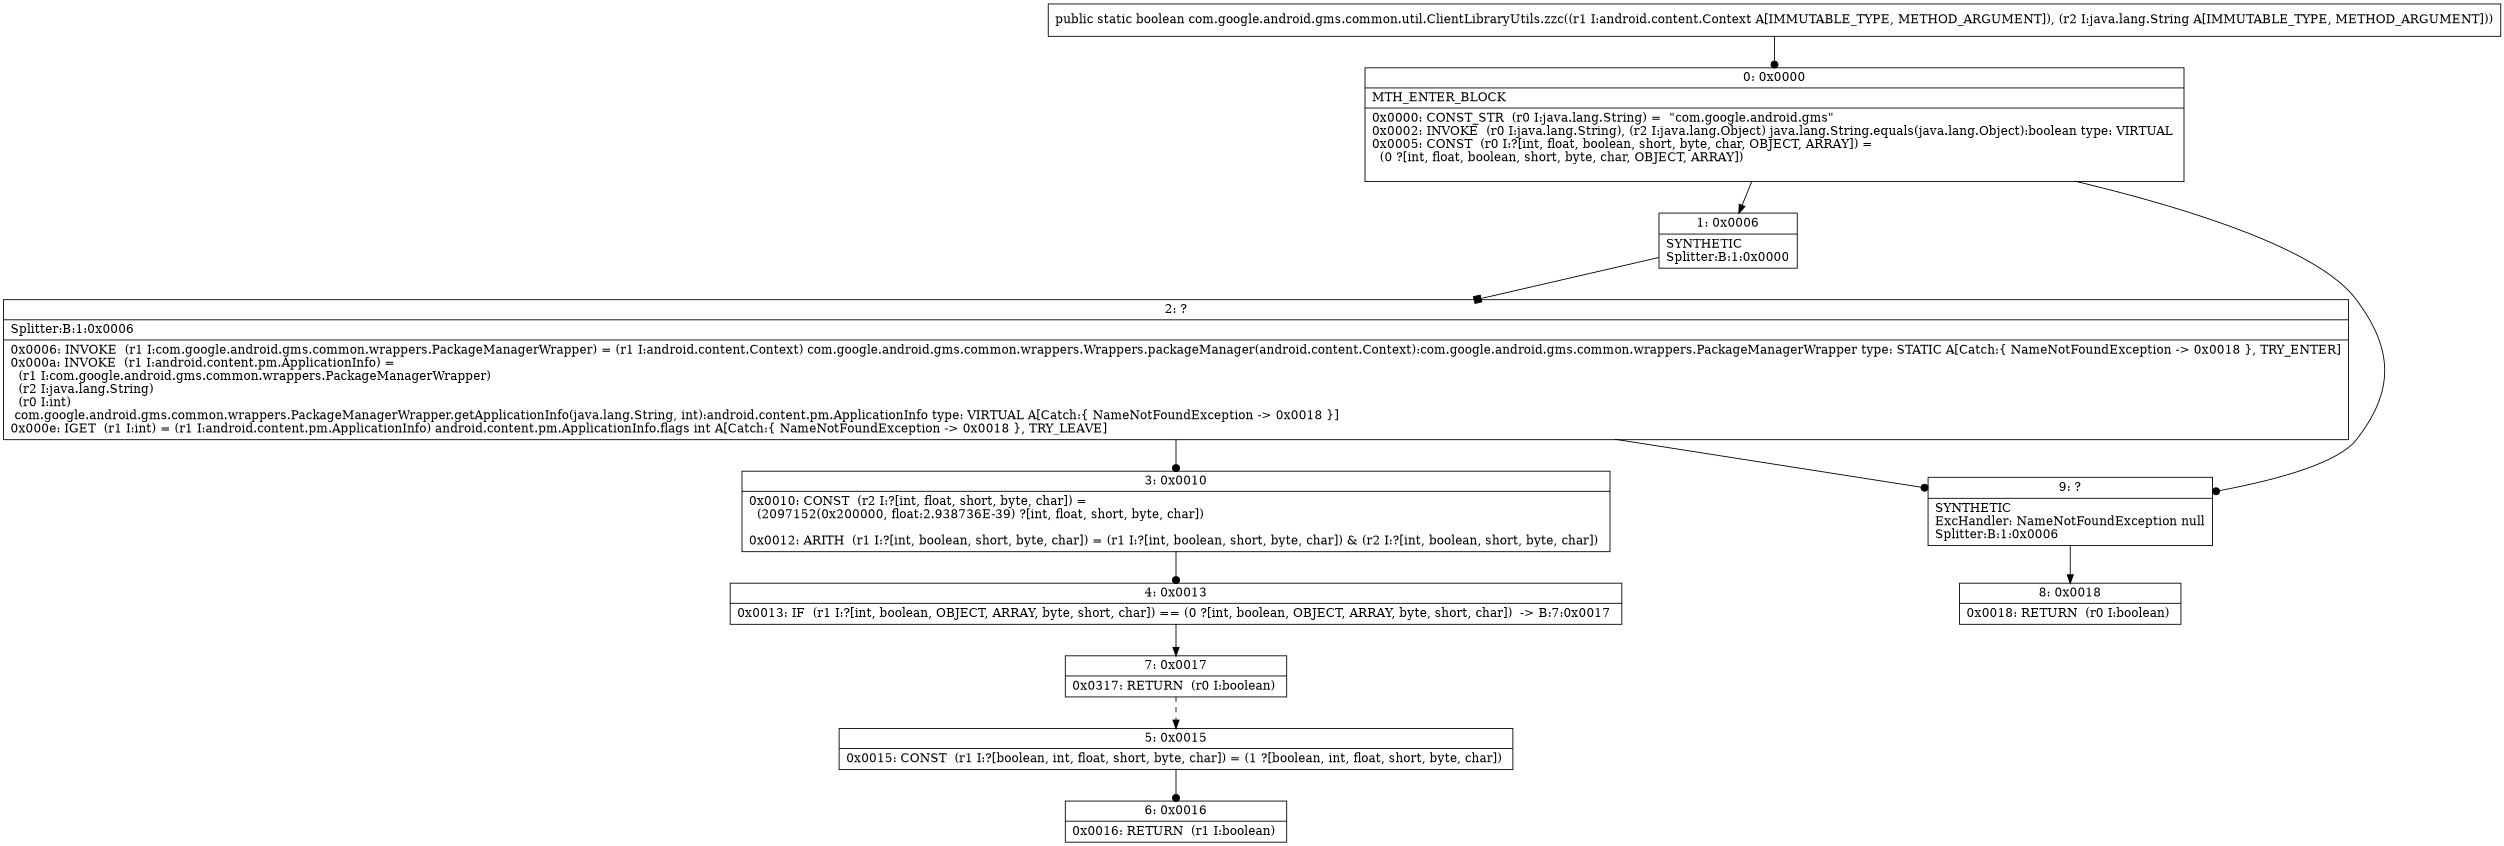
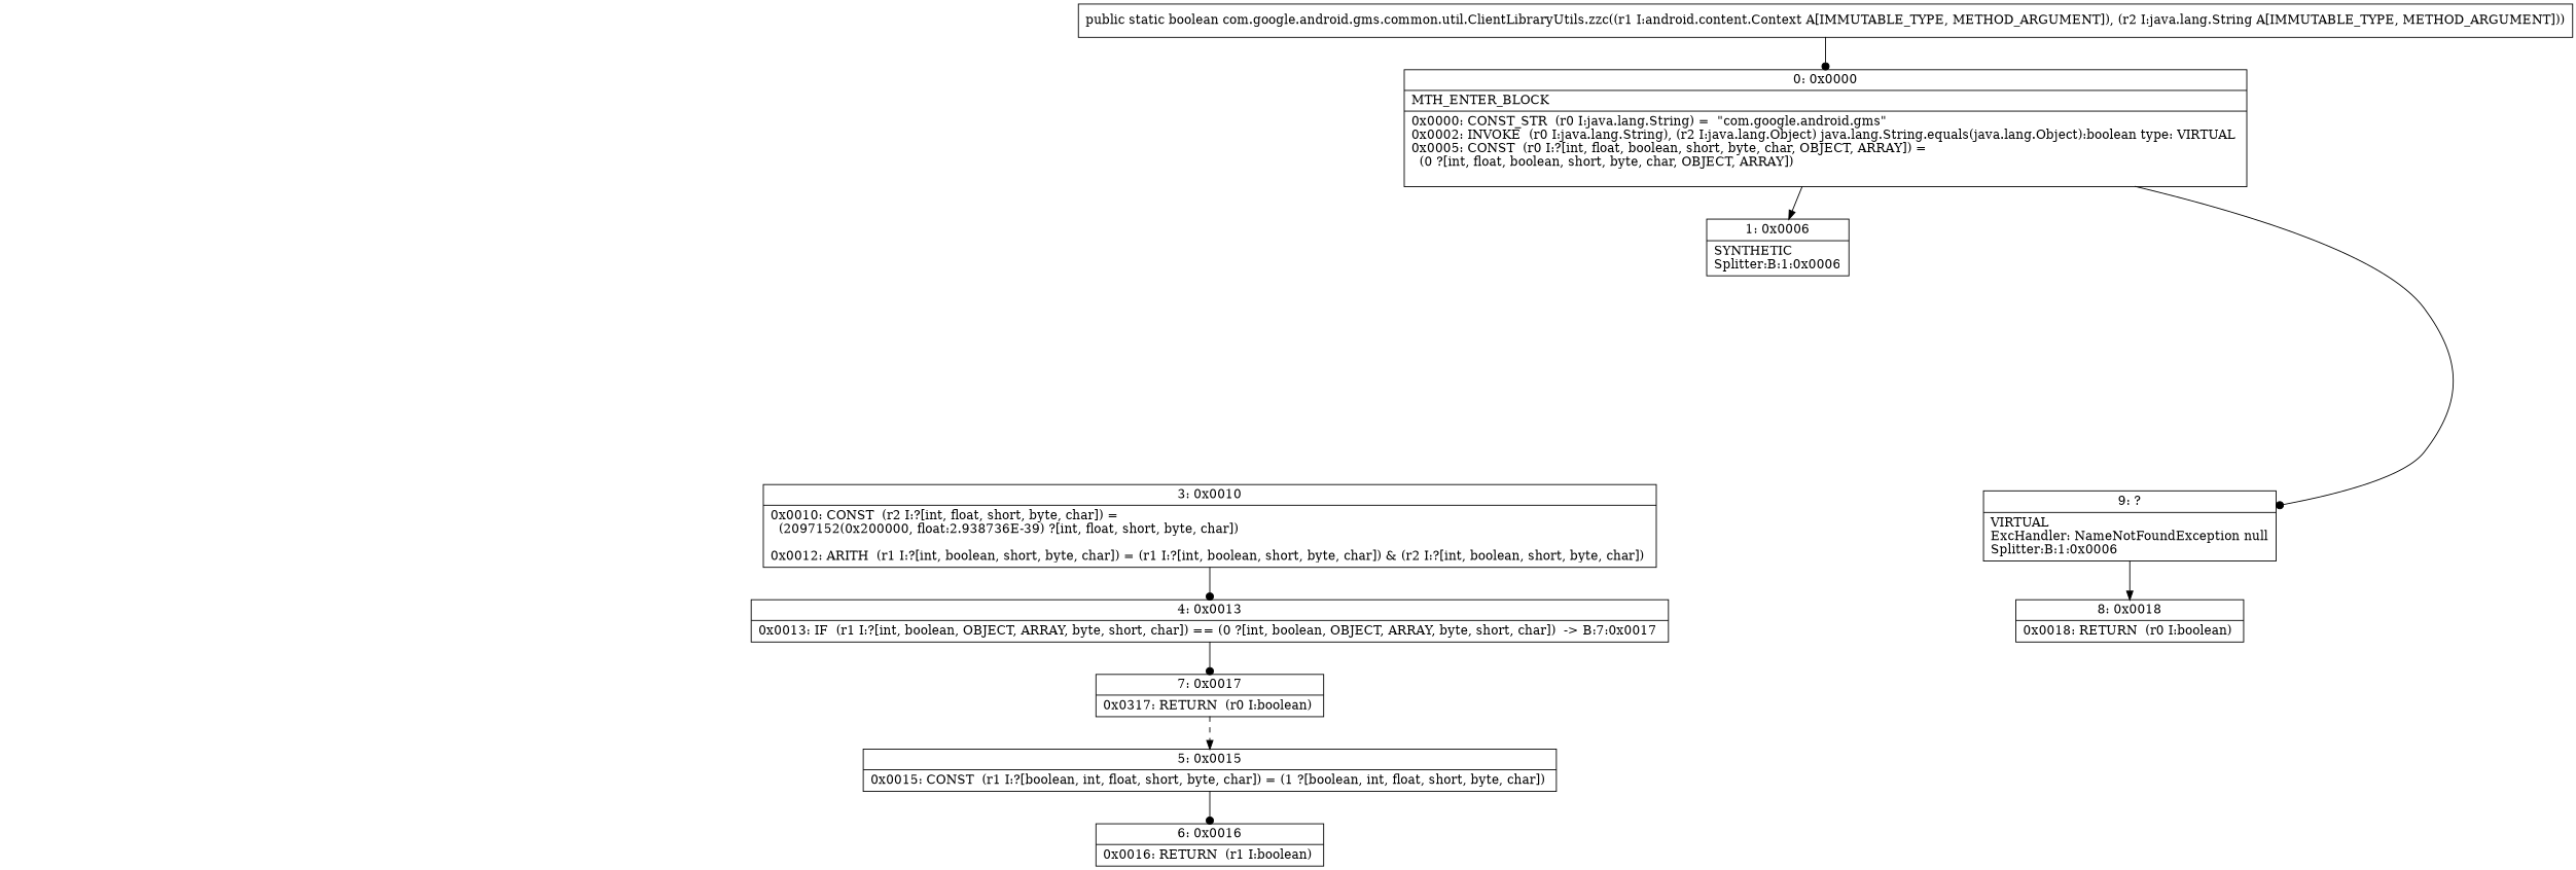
  digraph {
    node [shape=record]
    edge [arrowhead=dot]
    n1 [label="{0\:\ 0x0000|MTH_ENTER_BLOCK\l|0x0000: CONST_STR  (r0 I:java.lang.String) =  \"com.google.android.gms\" \l0x0002: INVOKE  (r0 I:java.lang.String), (r2 I:java.lang.Object) java.lang.String.equals(java.lang.Object):boolean type: VIRTUAL \l0x0005: CONST  (r0 I:?[int, float, boolean, short, byte, char, OBJECT, ARRAY]) = \l  (0 ?[int, float, boolean, short, byte, char, OBJECT, ARRAY])\l \l}"]
-   n2 [label="{1\:\ 0x0006|SYNTHETIC\lSplitter:B:1:0x0000\l}"]
-   n3 [label="{9\:\ ?|SYNTHETIC\lExcHandler: NameNotFoundException null\lSplitter:B:1:0x0006\l}"]
-   n4 [label="{2\:\ ?|Splitter:B:1:0x0006\l|0x0006: INVOKE  (r1 I:com.google.android.gms.common.wrappers.PackageManagerWrapper) = (r1 I:android.content.Context) com.google.android.gms.common.wrappers.Wrappers.packageManager(android.content.Context):com.google.android.gms.common.wrappers.PackageManagerWrapper type: STATIC A[Catch:\{ NameNotFoundException \-\> 0x0018 \}, TRY_ENTER]\l0x000a: INVOKE  (r1 I:android.content.pm.ApplicationInfo) = \l  (r1 I:com.google.android.gms.common.wrappers.PackageManagerWrapper)\l  (r2 I:java.lang.String)\l  (r0 I:int)\l com.google.android.gms.common.wrappers.PackageManagerWrapper.getApplicationInfo(java.lang.String, int):android.content.pm.ApplicationInfo type: VIRTUAL A[Catch:\{ NameNotFoundException \-\> 0x0018 \}]\l0x000e: IGET  (r1 I:int) = (r1 I:android.content.pm.ApplicationInfo) android.content.pm.ApplicationInfo.flags int A[Catch:\{ NameNotFoundException \-\> 0x0018 \}, TRY_LEAVE]\l}"]
+   n2 [label="{1\:\ 0x0006|SYNTHETIC\lSplitter:B:1:0x0006\l}"]
+   n3 [label="{9\:\ ?|VIRTUAL\lExcHandler: NameNotFoundException null\lSplitter:B:1:0x0006\l}"]
    n5 [label="{3\:\ 0x0010|0x0010: CONST  (r2 I:?[int, float, short, byte, char]) = \l  (2097152(0x200000, float:2.938736E\-39) ?[int, float, short, byte, char])\l \l0x0012: ARITH  (r1 I:?[int, boolean, short, byte, char]) = (r1 I:?[int, boolean, short, byte, char]) & (r2 I:?[int, boolean, short, byte, char]) \l}"]
    n6 [label="{8\:\ 0x0018|0x0018: RETURN  (r0 I:boolean) \l}"]
    n7 [label="{4\:\ 0x0013|0x0013: IF  (r1 I:?[int, boolean, OBJECT, ARRAY, byte, short, char]) == (0 ?[int, boolean, OBJECT, ARRAY, byte, short, char])  \-\> B:7:0x0017 \l}"]
    n8 [label="{7\:\ 0x0017|0x0317: RETURN  (r0 I:boolean) \l}"]
    n9 [label="{5\:\ 0x0015|0x0015: CONST  (r1 I:?[boolean, int, float, short, byte, char]) = (1 ?[boolean, int, float, short, byte, char]) \l}"]
    n10 [label="{6\:\ 0x0016|0x0016: RETURN  (r1 I:boolean) \l}"]
    n11 [label="{public static boolean com.google.android.gms.common.util.ClientLibraryUtils.zzc((r1 I:android.content.Context A[IMMUTABLE_TYPE, METHOD_ARGUMENT]), (r2 I:java.lang.String A[IMMUTABLE_TYPE, METHOD_ARGUMENT])) }"]
    n1 -> n2 [arrowhead=normal]
    n1 -> n3
-   n2 -> n4 [arrowhead=box]
    n3 -> n6 [arrowhead=normal]
-   n4 -> n3
-   n4 -> n5
    n5 -> n7
-   n7 -> n8 [arrowhead=normal]
+   n7 -> n8
    n8 -> n9 [arrowhead=normal style=dashed]
    n9 -> n10
    n11 -> n1
  }
